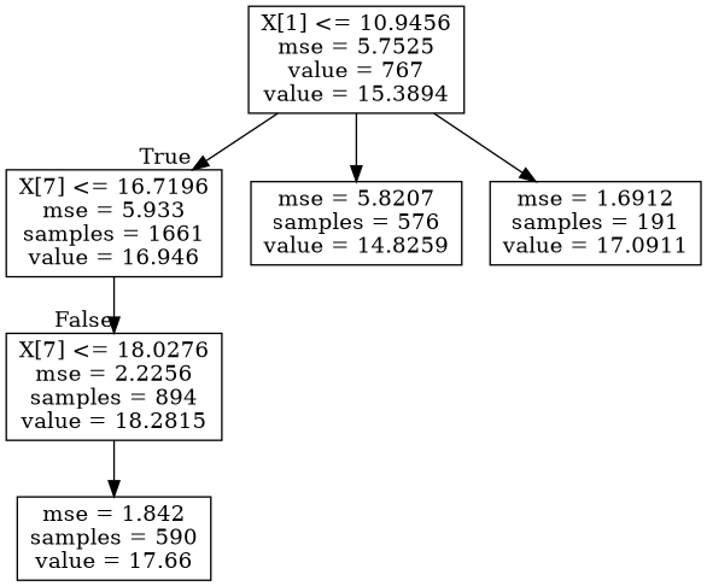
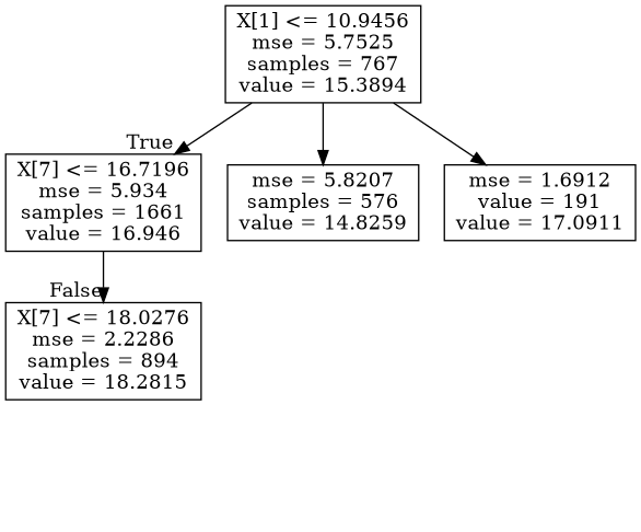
  digraph {
    node [shape=box]
-   n1 [label="X[7] <= 16.7196\nmse = 5.933\nsamples = 1661\nvalue = 16.946"]
-   n2 [label="X[7] <= 18.0276\nmse = 2.2256\nsamples = 894\nvalue = 18.2815"]
-   n3 [label="X[1] <= 10.9456\nmse = 5.7525\nvalue = 767\nvalue = 15.3894"]
+   n1 [label="X[7] <= 16.7196\nmse = 5.934\nsamples = 1661\nvalue = 16.946"]
+   n2 [label="X[7] <= 18.0276\nmse = 2.2286\nsamples = 894\nvalue = 18.2815"]
+   n3 [label="X[1] <= 10.9456\nmse = 5.7525\nsamples = 767\nvalue = 15.3894"]
    n4 [label="mse = 5.8207\nsamples = 576\nvalue = 14.8259"]
-   n5 [label="mse = 1.6912\nsamples = 191\nvalue = 17.0911"]
-   n6 [label="mse = 1.842\nsamples = 590\nvalue = 17.66"]
+   n5 [label="mse = 1.6912\nvalue = 191\nvalue = 17.0911"]
    n1 -> n2 [headlabel=False labelangle=-45 labeldistance=2.5]
-   n2 -> n6
    n3 -> n1 [headlabel=True labelangle=45 labeldistance=2.5]
    n3 -> n4
    n3 -> n5
  }
